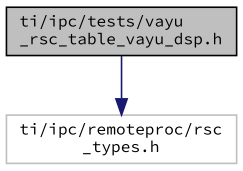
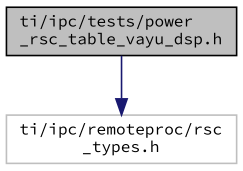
  digraph {
    fontname="Source Code Pro"
    node [fontname="Source Code Pro" fontsize=10 shape=record style=filled]
-   n1 [color=black fillcolor=grey75 fontcolor=black height=0.2 label="ti/ipc/tests/vayu\l_rsc_table_vayu_dsp.h" width=0.4]
+   n1 [color=black fillcolor=grey75 fontcolor=black height=0.2 label="ti/ipc/tests/power\l_rsc_table_vayu_dsp.h" width=0.4]
    n2 [color=grey75 fillcolor=white height=0.2 label="ti/ipc/remoteproc/rsc\l_types.h" width=0.4]
    n1 -> n2 [color=midnightblue fontname="Source Code Pro" fontsize=10 labelfontname=Helvetica labelfontsize=10 style=solid]
  }
